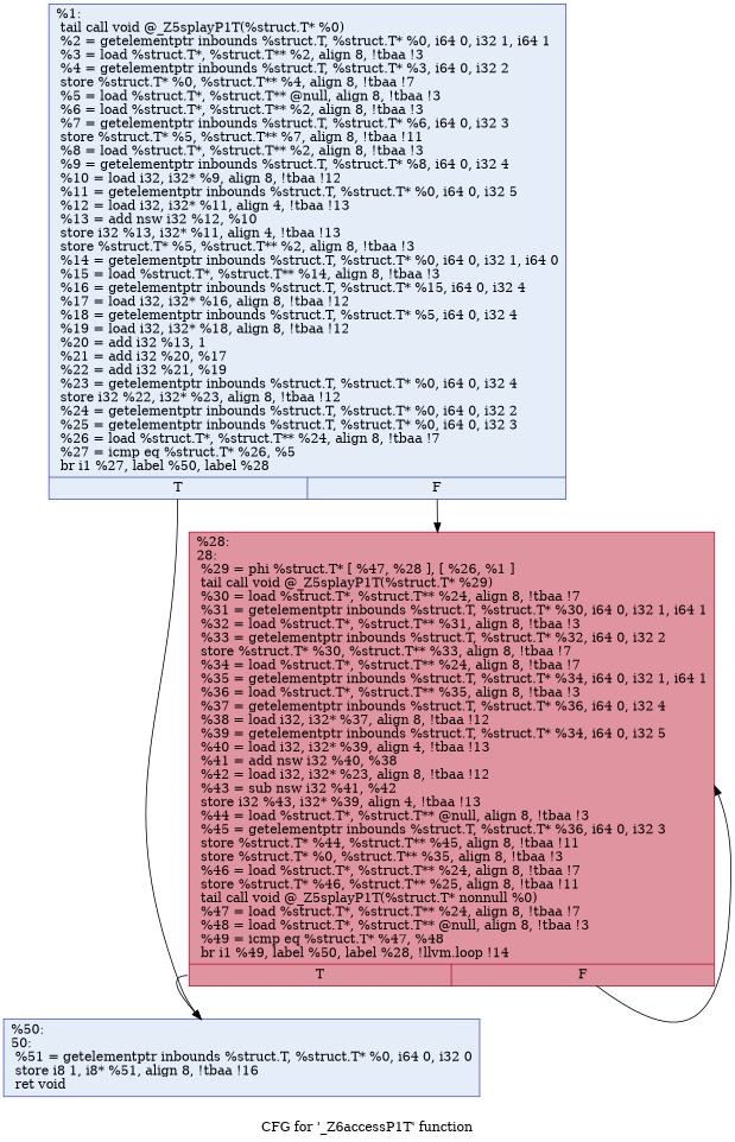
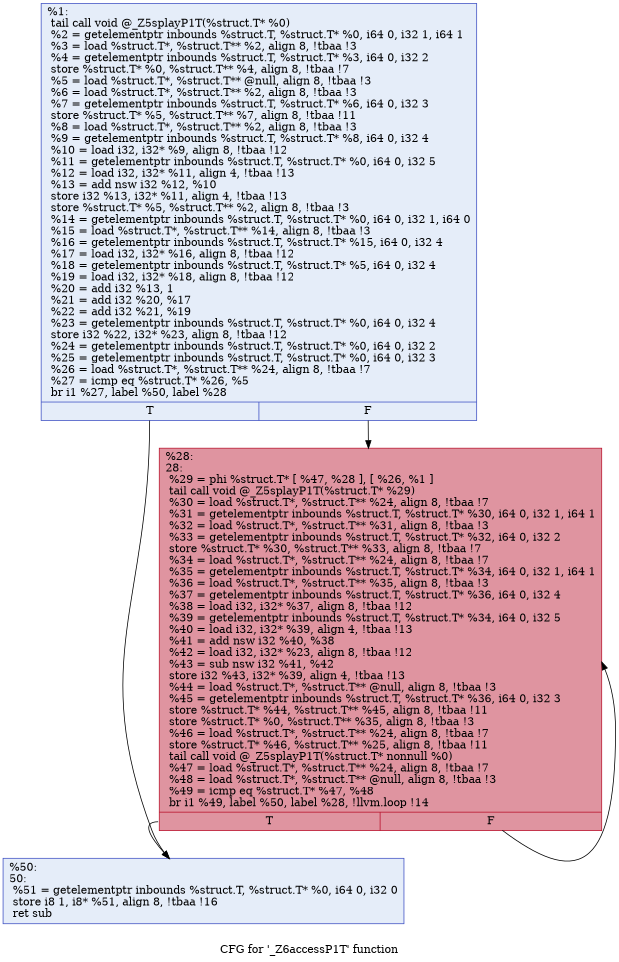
  digraph {
    label="CFG for '_Z6accessP1T' function"
    node [color="#3d50c3ff" fillcolor="#c5d6f270" shape=record style=filled]
    edge [tailport=s0]
    n1 [label="{%1:\l  tail call void @_Z5splayP1T(%struct.T* %0)\l  %2 = getelementptr inbounds %struct.T, %struct.T* %0, i64 0, i32 1, i64 1\l  %3 = load %struct.T*, %struct.T** %2, align 8, !tbaa !3\l  %4 = getelementptr inbounds %struct.T, %struct.T* %3, i64 0, i32 2\l  store %struct.T* %0, %struct.T** %4, align 8, !tbaa !7\l  %5 = load %struct.T*, %struct.T** @null, align 8, !tbaa !3\l  %6 = load %struct.T*, %struct.T** %2, align 8, !tbaa !3\l  %7 = getelementptr inbounds %struct.T, %struct.T* %6, i64 0, i32 3\l  store %struct.T* %5, %struct.T** %7, align 8, !tbaa !11\l  %8 = load %struct.T*, %struct.T** %2, align 8, !tbaa !3\l  %9 = getelementptr inbounds %struct.T, %struct.T* %8, i64 0, i32 4\l  %10 = load i32, i32* %9, align 8, !tbaa !12\l  %11 = getelementptr inbounds %struct.T, %struct.T* %0, i64 0, i32 5\l  %12 = load i32, i32* %11, align 4, !tbaa !13\l  %13 = add nsw i32 %12, %10\l  store i32 %13, i32* %11, align 4, !tbaa !13\l  store %struct.T* %5, %struct.T** %2, align 8, !tbaa !3\l  %14 = getelementptr inbounds %struct.T, %struct.T* %0, i64 0, i32 1, i64 0\l  %15 = load %struct.T*, %struct.T** %14, align 8, !tbaa !3\l  %16 = getelementptr inbounds %struct.T, %struct.T* %15, i64 0, i32 4\l  %17 = load i32, i32* %16, align 8, !tbaa !12\l  %18 = getelementptr inbounds %struct.T, %struct.T* %5, i64 0, i32 4\l  %19 = load i32, i32* %18, align 8, !tbaa !12\l  %20 = add i32 %13, 1\l  %21 = add i32 %20, %17\l  %22 = add i32 %21, %19\l  %23 = getelementptr inbounds %struct.T, %struct.T* %0, i64 0, i32 4\l  store i32 %22, i32* %23, align 8, !tbaa !12\l  %24 = getelementptr inbounds %struct.T, %struct.T* %0, i64 0, i32 2\l  %25 = getelementptr inbounds %struct.T, %struct.T* %0, i64 0, i32 3\l  %26 = load %struct.T*, %struct.T** %24, align 8, !tbaa !7\l  %27 = icmp eq %struct.T* %26, %5\l  br i1 %27, label %50, label %28\l|{<s0>T|<s1>F}}"]
-   n2 [label="{%50:\l50:                                               \l  %51 = getelementptr inbounds %struct.T, %struct.T* %0, i64 0, i32 0\l  store i8 1, i8* %51, align 8, !tbaa !16\l  ret void\l}"]
+   n2 [label="{%50:\l50:                                               \l  %51 = getelementptr inbounds %struct.T, %struct.T* %0, i64 0, i32 0\l  store i8 1, i8* %51, align 8, !tbaa !16\l  ret sub\l}"]
    n3 [color="#b70d28ff" fillcolor="#b70d2870" label="{%28:\l28:                                               \l  %29 = phi %struct.T* [ %47, %28 ], [ %26, %1 ]\l  tail call void @_Z5splayP1T(%struct.T* %29)\l  %30 = load %struct.T*, %struct.T** %24, align 8, !tbaa !7\l  %31 = getelementptr inbounds %struct.T, %struct.T* %30, i64 0, i32 1, i64 1\l  %32 = load %struct.T*, %struct.T** %31, align 8, !tbaa !3\l  %33 = getelementptr inbounds %struct.T, %struct.T* %32, i64 0, i32 2\l  store %struct.T* %30, %struct.T** %33, align 8, !tbaa !7\l  %34 = load %struct.T*, %struct.T** %24, align 8, !tbaa !7\l  %35 = getelementptr inbounds %struct.T, %struct.T* %34, i64 0, i32 1, i64 1\l  %36 = load %struct.T*, %struct.T** %35, align 8, !tbaa !3\l  %37 = getelementptr inbounds %struct.T, %struct.T* %36, i64 0, i32 4\l  %38 = load i32, i32* %37, align 8, !tbaa !12\l  %39 = getelementptr inbounds %struct.T, %struct.T* %34, i64 0, i32 5\l  %40 = load i32, i32* %39, align 4, !tbaa !13\l  %41 = add nsw i32 %40, %38\l  %42 = load i32, i32* %23, align 8, !tbaa !12\l  %43 = sub nsw i32 %41, %42\l  store i32 %43, i32* %39, align 4, !tbaa !13\l  %44 = load %struct.T*, %struct.T** @null, align 8, !tbaa !3\l  %45 = getelementptr inbounds %struct.T, %struct.T* %36, i64 0, i32 3\l  store %struct.T* %44, %struct.T** %45, align 8, !tbaa !11\l  store %struct.T* %0, %struct.T** %35, align 8, !tbaa !3\l  %46 = load %struct.T*, %struct.T** %24, align 8, !tbaa !7\l  store %struct.T* %46, %struct.T** %25, align 8, !tbaa !11\l  tail call void @_Z5splayP1T(%struct.T* nonnull %0)\l  %47 = load %struct.T*, %struct.T** %24, align 8, !tbaa !7\l  %48 = load %struct.T*, %struct.T** @null, align 8, !tbaa !3\l  %49 = icmp eq %struct.T* %47, %48\l  br i1 %49, label %50, label %28, !llvm.loop !14\l|{<s0>T|<s1>F}}"]
    n1 -> n2
    n1 -> n3 [tailport=s1]
    n3 -> n2
    n3 -> n3 [tailport=s1]
  }
